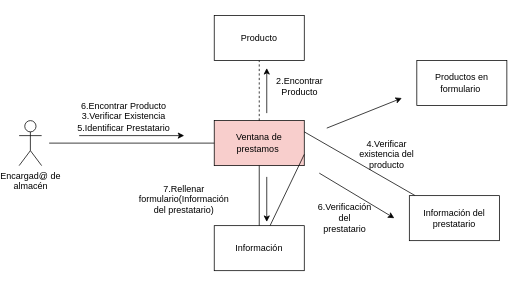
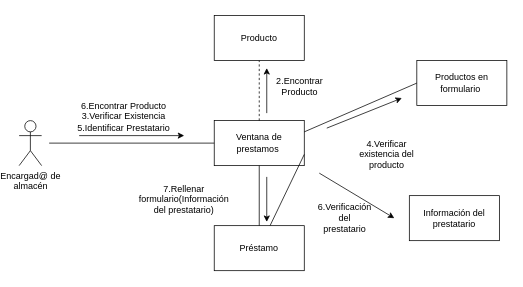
  <mxCell id="0" />
  <mxCell id="1" parent="0" />
  <mxCell id="2" value="Encargad@ de &lt;br&gt;almacén&lt;br&gt;" style="shape=umlActor;verticalLabelPosition=bottom;verticalAlign=top;html=1;outlineConnect=0;" parent="1" vertex="1"><mxGeometry x="20" y="160" width="30" height="60" as="geometry" /></mxCell>
- <mxCell id="3" value="Ventana de prestamos&amp;nbsp;" style="rounded=0;whiteSpace=wrap;html=1;fillColor=#f8cecc;" parent="1" vertex="1"><mxGeometry x="280" y="160" width="120" height="60" as="geometry" /></mxCell>
+ <mxCell id="3" value="Ventana de prestamos&amp;nbsp;" style="rounded=0;whiteSpace=wrap;html=1;" parent="1" vertex="1"><mxGeometry x="280" y="160" width="120" height="60" as="geometry" /></mxCell>
  <mxCell id="4" value="Producto" style="rounded=0;whiteSpace=wrap;html=1;" parent="1" vertex="1"><mxGeometry x="280" y="20" width="120" height="60" as="geometry" /></mxCell>
- <mxCell id="5" value="Información" style="rounded=0;whiteSpace=wrap;html=1;" parent="1" vertex="1"><mxGeometry x="280" y="300" width="120" height="60" as="geometry" /></mxCell>
+ <mxCell id="5" value="Préstamo" style="rounded=0;whiteSpace=wrap;html=1;" parent="1" vertex="1"><mxGeometry x="280" y="300" width="120" height="60" as="geometry" /></mxCell>
  <mxCell id="6" value="" style="endArrow=none;html=1;rounded=0;entryX=0.5;entryY=1;entryDx=0;entryDy=0;exitX=0.5;exitY=0;exitDx=0;exitDy=0;dashed=1;" parent="1" source="3" target="4" edge="1"><mxGeometry width="50" height="50" relative="1" as="geometry"><mxPoint x="290" y="160" as="sourcePoint" /><mxPoint x="340" y="110" as="targetPoint" /></mxGeometry></mxCell>
  <mxCell id="7" value="" style="endArrow=none;html=1;rounded=0;exitX=0.5;exitY=0;exitDx=0;exitDy=0;" parent="1" source="5" edge="1"><mxGeometry width="50" height="50" relative="1" as="geometry"><mxPoint x="290" y="270" as="sourcePoint" /><mxPoint x="340" y="220" as="targetPoint" /><Array as="points" /></mxGeometry></mxCell>
  <mxCell id="8" value="Productos en formulario&amp;nbsp;" style="rounded=0;whiteSpace=wrap;html=1;" parent="1" vertex="1"><mxGeometry x="550" y="80" width="120" height="60" as="geometry" /></mxCell>
- <mxCell id="9" value="" style="endArrow=none;html=1;rounded=0;exitX=1;exitY=0.25;exitDx=0;exitDy=0;" parent="1" source="3" target="17" edge="1"><mxGeometry width="50" height="50" relative="1" as="geometry"><mxPoint x="450" y="210" as="sourcePoint" /><mxPoint x="500" y="160" as="targetPoint" /></mxGeometry></mxCell>
+ <mxCell id="9" value="" style="endArrow=none;html=1;rounded=0;exitX=1;exitY=0.25;exitDx=0;exitDy=0;entryX=0;entryY=0.5;entryDx=0;entryDy=0;" parent="1" source="3" target="8" edge="1"><mxGeometry width="50" height="50" relative="1" as="geometry"><mxPoint x="450" y="210" as="sourcePoint" /><mxPoint x="500" y="160" as="targetPoint" /></mxGeometry></mxCell>
  <mxCell id="10" value="6.Encontrar Producto&lt;br&gt;3.Verificar Existencia&lt;br&gt;5.Identificar Prestatario" style="text;html=1;strokeColor=none;fillColor=none;align=center;verticalAlign=middle;whiteSpace=wrap;rounded=0;" parent="1" vertex="1"><mxGeometry x="60" y="140" width="199" height="30" as="geometry" /></mxCell>
  <mxCell id="11" value="" style="endArrow=none;html=1;rounded=0;entryX=0;entryY=0.5;entryDx=0;entryDy=0;" parent="1" target="3" edge="1"><mxGeometry width="50" height="50" relative="1" as="geometry"><mxPoint x="60" y="190" as="sourcePoint" /><mxPoint x="220" y="180" as="targetPoint" /></mxGeometry></mxCell>
  <mxCell id="12" value="" style="endArrow=classic;html=1;rounded=0;" parent="1" edge="1"><mxGeometry width="50" height="50" relative="1" as="geometry"><mxPoint x="100" y="180" as="sourcePoint" /><mxPoint x="240" y="180" as="targetPoint" /></mxGeometry></mxCell>
  <mxCell id="13" value="2.Encontrar Producto" style="text;html=1;strokeColor=none;fillColor=none;align=center;verticalAlign=middle;whiteSpace=wrap;rounded=0;" parent="1" vertex="1"><mxGeometry x="364" y="100" width="60" height="30" as="geometry" /></mxCell>
  <mxCell id="14" value="" style="endArrow=classic;html=1;rounded=0;" parent="1" edge="1"><mxGeometry width="50" height="50" relative="1" as="geometry"><mxPoint x="350" y="150" as="sourcePoint" /><mxPoint x="350" y="90" as="targetPoint" /></mxGeometry></mxCell>
  <mxCell id="15" value="7.Rellenar formulario(Información del prestatario)" style="text;html=1;strokeColor=none;fillColor=none;align=center;verticalAlign=middle;whiteSpace=wrap;rounded=0;" parent="1" vertex="1"><mxGeometry x="210" y="250" width="60" height="30" as="geometry" /></mxCell>
  <mxCell id="16" value="" style="endArrow=classic;html=1;rounded=0;" parent="1" edge="1"><mxGeometry width="50" height="50" relative="1" as="geometry"><mxPoint x="350" y="235" as="sourcePoint" /><mxPoint x="350" y="295" as="targetPoint" /></mxGeometry></mxCell>
  <mxCell id="17" value="Información del prestatario" style="rounded=0;whiteSpace=wrap;html=1;" parent="1" vertex="1"><mxGeometry x="540" y="260" width="120" height="60" as="geometry" /></mxCell>
  <mxCell id="18" value="" style="endArrow=none;html=1;rounded=0;exitX=1;exitY=0.75;exitDx=0;exitDy=0;" parent="1" source="3" target="5" edge="1"><mxGeometry width="50" height="50" relative="1" as="geometry"><mxPoint x="400" y="190" as="sourcePoint" /><mxPoint x="450" y="140" as="targetPoint" /></mxGeometry></mxCell>
  <mxCell id="19" value="4.Verificar existencia del producto" style="text;html=1;strokeColor=none;fillColor=none;align=center;verticalAlign=middle;whiteSpace=wrap;rounded=0;" parent="1" vertex="1"><mxGeometry x="470" y="190" width="80" height="30" as="geometry" /></mxCell>
  <mxCell id="20" value="" style="endArrow=classic;html=1;rounded=0;" parent="1" edge="1"><mxGeometry width="50" height="50" relative="1" as="geometry"><mxPoint x="430" y="170" as="sourcePoint" /><mxPoint x="530" y="130" as="targetPoint" /></mxGeometry></mxCell>
  <mxCell id="21" value="6.Verificación del prestatario" style="text;html=1;strokeColor=none;fillColor=none;align=center;verticalAlign=middle;whiteSpace=wrap;rounded=0;" parent="1" vertex="1"><mxGeometry x="424" y="275" width="60" height="30" as="geometry" /></mxCell>
  <mxCell id="22" value="" style="endArrow=classic;html=1;rounded=0;" parent="1" edge="1"><mxGeometry width="50" height="50" relative="1" as="geometry"><mxPoint x="420" y="230" as="sourcePoint" /><mxPoint x="520" y="290" as="targetPoint" /></mxGeometry></mxCell>
